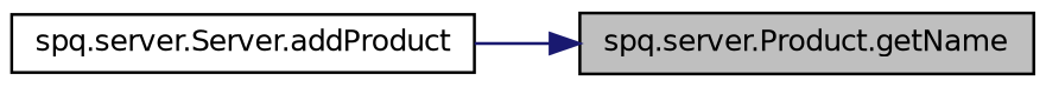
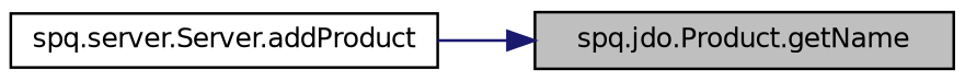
  digraph {
    rankdir=RL
    node [color=black fontname=Helvetica fontsize=10 shape=record style=filled]
-   n1 [fillcolor=grey75 fontcolor=black height=0.2 label="spq.server.Product.getName" width=0.4]
+   n1 [fillcolor=grey75 fontcolor=black height=0.2 label="spq.jdo.Product.getName" width=0.4]
    n2 [fillcolor=white height=0.2 label="spq.server.Server.addProduct" width=0.4]
    n1 -> n2 [color=midnightblue dir=back fontname=Helvetica fontsize=10 labelfontname=Helvetica labelfontsize=10 style=solid]
  }
